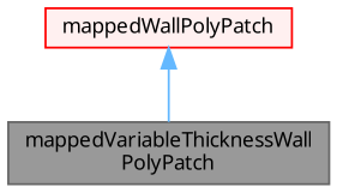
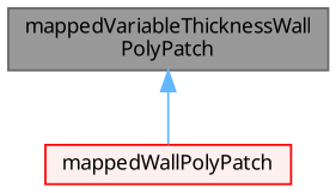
  digraph {
    fontname="Noto Sans"
    node [fontname="Noto Sans" fontsize=10 shape=box style=filled]
    n1 [color=gray40 fillcolor=grey60 fontcolor=black height=0.2 label="mappedVariableThicknessWall\lPolyPatch" width=0.4]
    n2 [color=red fillcolor="#FFF0F0" height=0.2 label=mappedWallPolyPatch width=0.4]
-   n2 -> n1 [color=steelblue1 dir=back fontname="Noto Sans" fontsize=10 labelfontname=Helvetica labelfontsize=10 style=solid]
+   n1 -> n2 [color=steelblue1 dir=back fontname="Noto Sans" fontsize=10 labelfontname=Helvetica labelfontsize=10 style=solid]
  }
